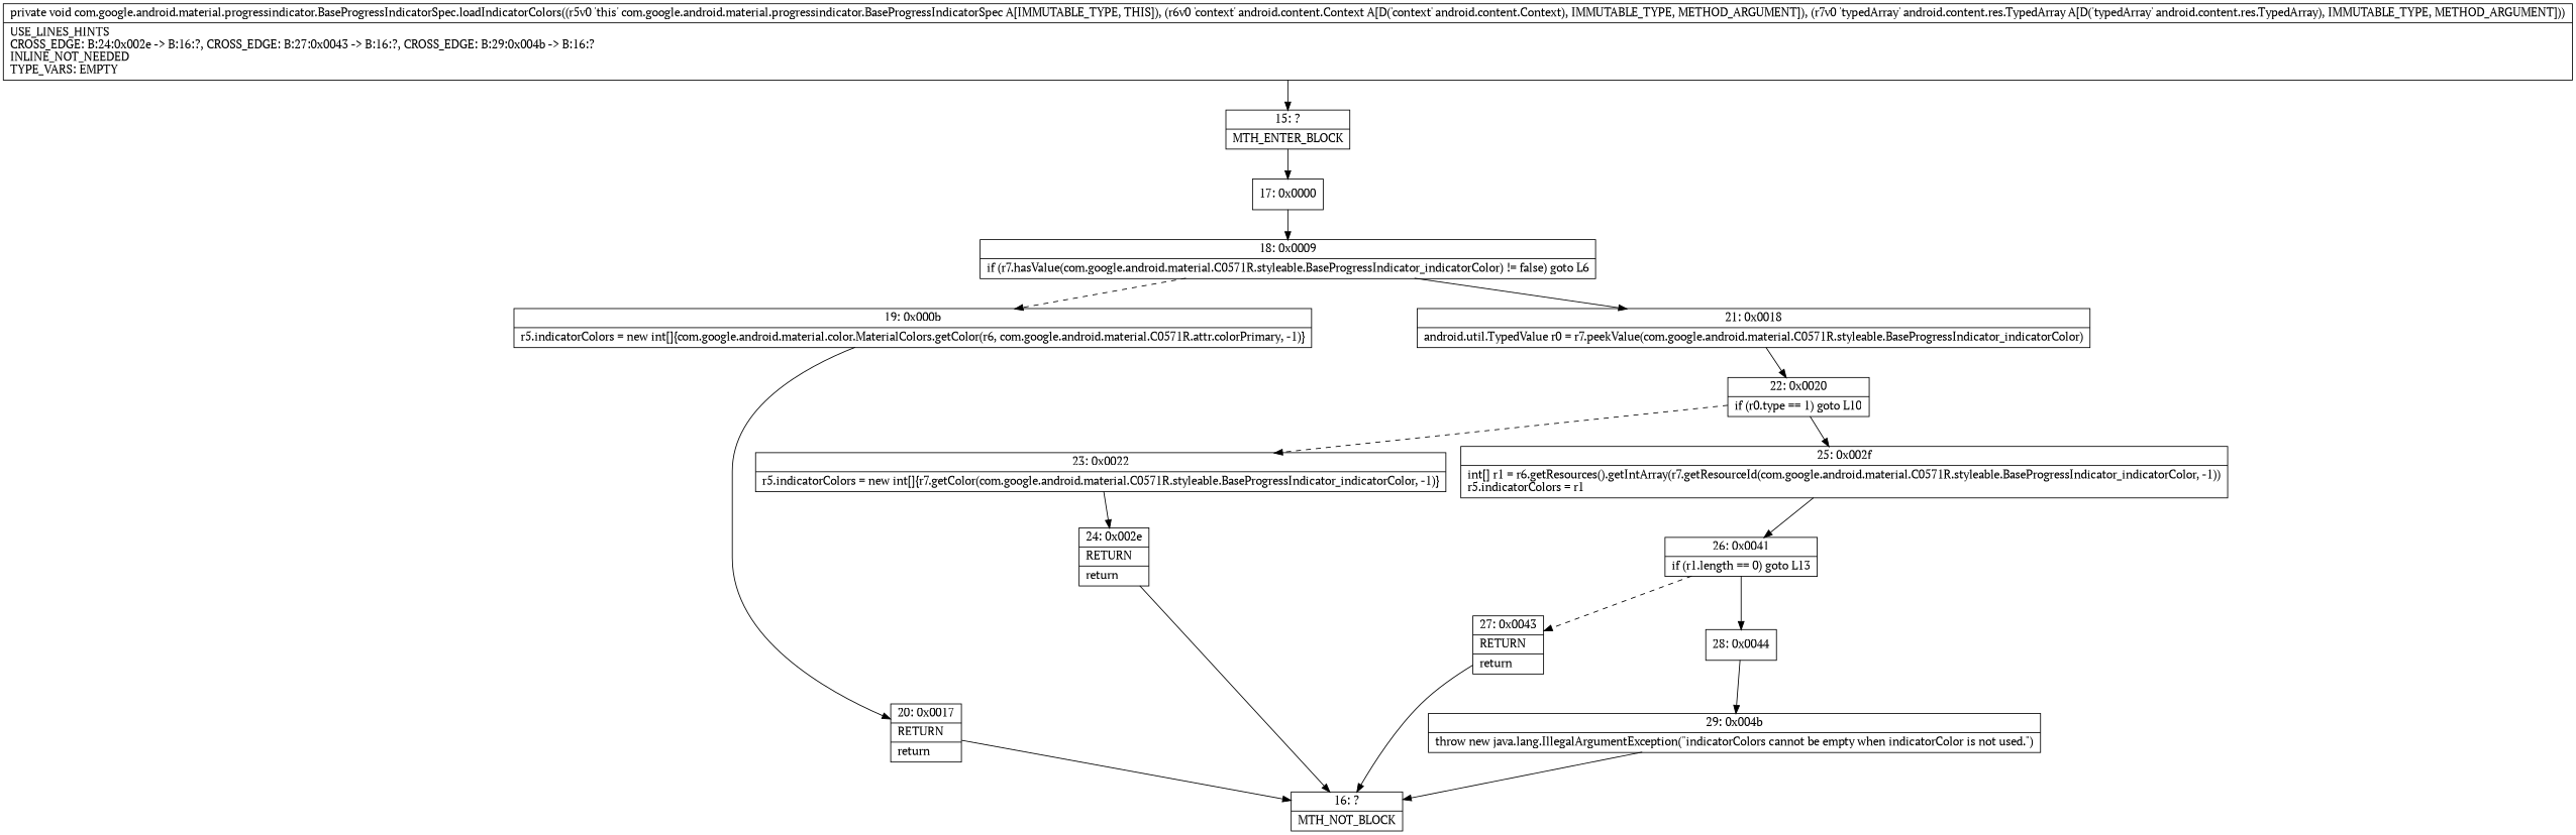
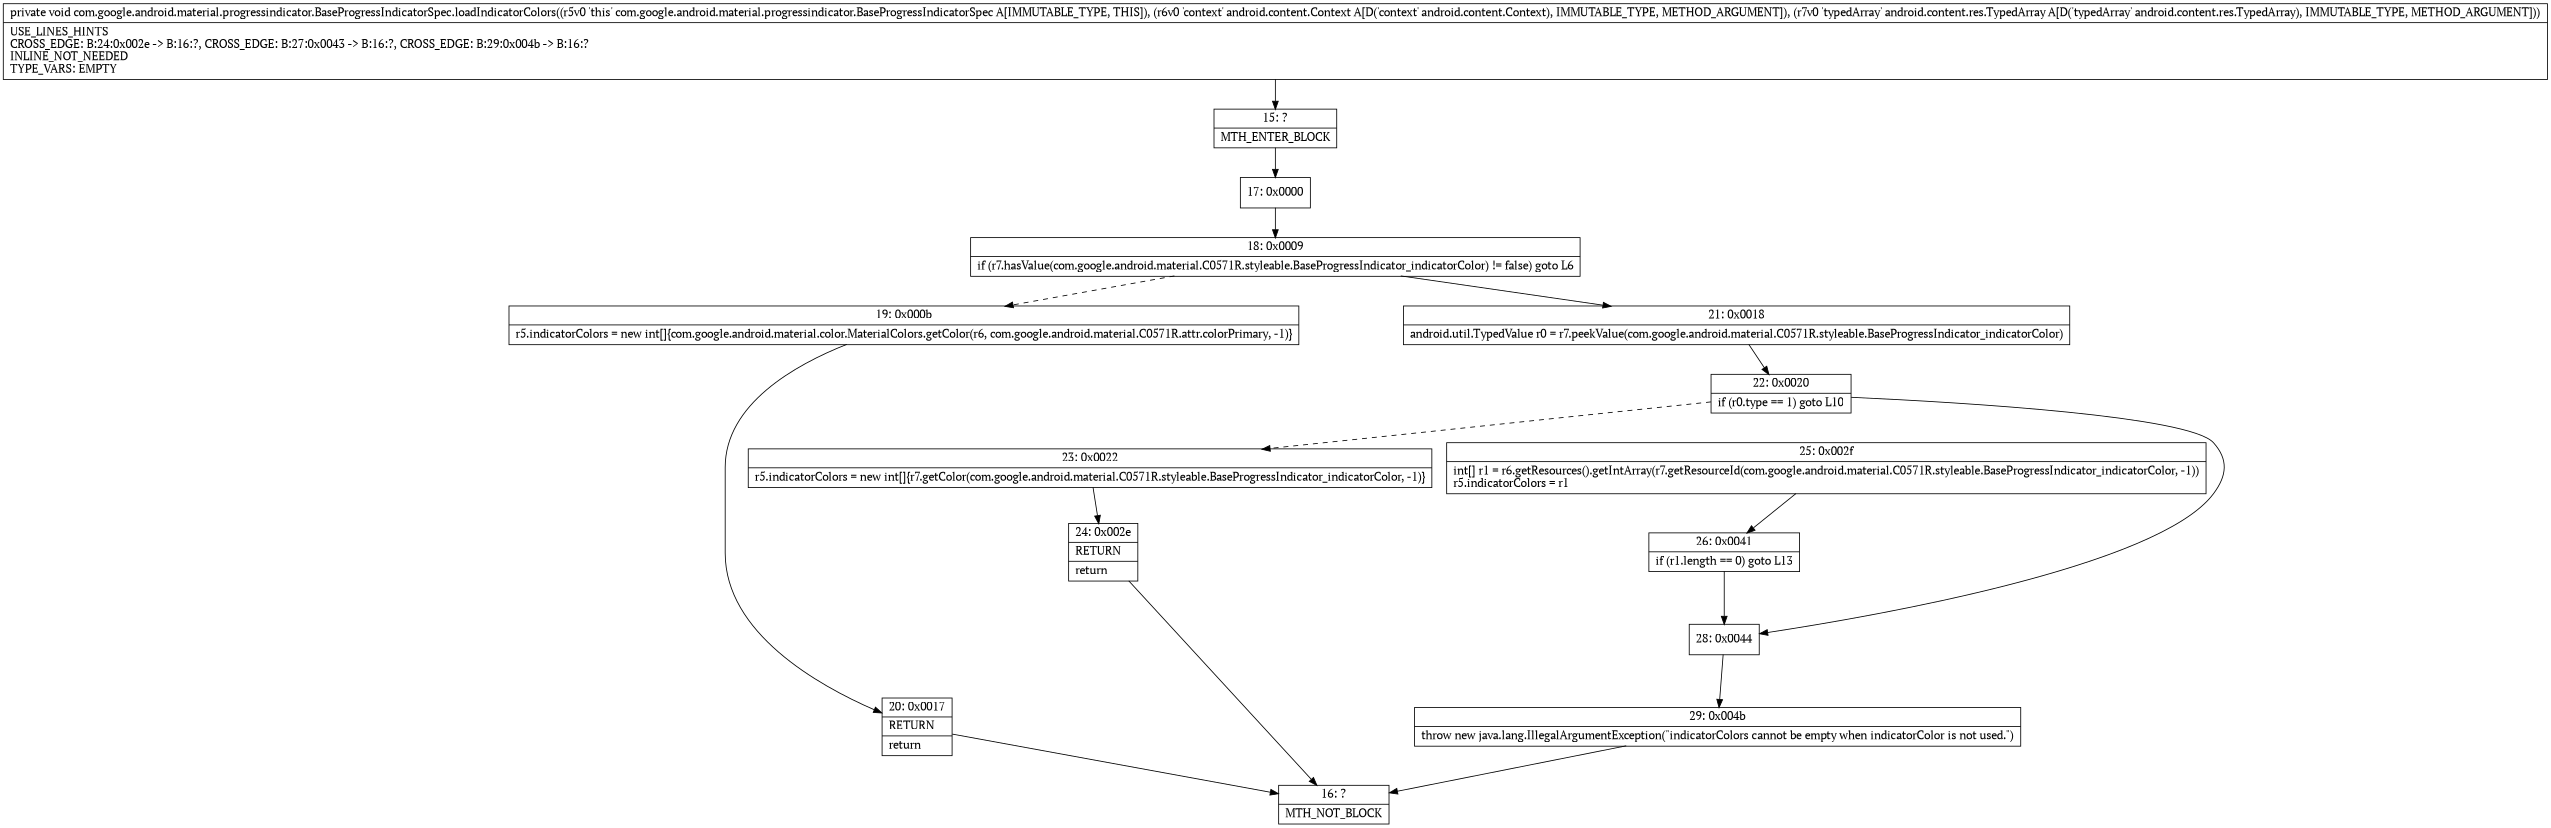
  digraph {
    fontname="PT Serif"
    node [fontname="PT Serif" shape=record]
    edge [fontname="PT Serif"]
    n1 [label="{15\:\ ?|MTH_ENTER_BLOCK\l}"]
    n2 [label="{17\:\ 0x0000}"]
    n3 [label="{18\:\ 0x0009|if (r7.hasValue(com.google.android.material.C0571R.styleable.BaseProgressIndicator_indicatorColor) != false) goto L6\l}"]
    n4 [label="{19\:\ 0x000b|r5.indicatorColors = new int[]\{com.google.android.material.color.MaterialColors.getColor(r6, com.google.android.material.C0571R.attr.colorPrimary, \-1)\}\l}"]
    n5 [label="{21\:\ 0x0018|android.util.TypedValue r0 = r7.peekValue(com.google.android.material.C0571R.styleable.BaseProgressIndicator_indicatorColor)\l}"]
    n6 [label="{20\:\ 0x0017|RETURN\l|return\l}"]
    n7 [label="{22\:\ 0x0020|if (r0.type == 1) goto L10\l}"]
    n8 [label="{16\:\ ?|MTH_NOT_BLOCK\l}"]
    n9 [label="{23\:\ 0x0022|r5.indicatorColors = new int[]\{r7.getColor(com.google.android.material.C0571R.styleable.BaseProgressIndicator_indicatorColor, \-1)\}\l}"]
    n10 [label="{25\:\ 0x002f|int[] r1 = r6.getResources().getIntArray(r7.getResourceId(com.google.android.material.C0571R.styleable.BaseProgressIndicator_indicatorColor, \-1))\lr5.indicatorColors = r1\l}"]
    n11 [label="{24\:\ 0x002e|RETURN\l|return\l}"]
    n12 [label="{26\:\ 0x0041|if (r1.length == 0) goto L13\l}"]
-   n13 [label="{27\:\ 0x0043|RETURN\l|return\l}"]
    n14 [label="{28\:\ 0x0044}"]
    n15 [label="{29\:\ 0x004b|throw new java.lang.IllegalArgumentException(\"indicatorColors cannot be empty when indicatorColor is not used.\")\l}"]
    n16 [label="{private void com.google.android.material.progressindicator.BaseProgressIndicatorSpec.loadIndicatorColors((r5v0 'this' com.google.android.material.progressindicator.BaseProgressIndicatorSpec A[IMMUTABLE_TYPE, THIS]), (r6v0 'context' android.content.Context A[D('context' android.content.Context), IMMUTABLE_TYPE, METHOD_ARGUMENT]), (r7v0 'typedArray' android.content.res.TypedArray A[D('typedArray' android.content.res.TypedArray), IMMUTABLE_TYPE, METHOD_ARGUMENT]))  | USE_LINES_HINTS\lCROSS_EDGE: B:24:0x002e \-\> B:16:?, CROSS_EDGE: B:27:0x0043 \-\> B:16:?, CROSS_EDGE: B:29:0x004b \-\> B:16:?\lINLINE_NOT_NEEDED\lTYPE_VARS: EMPTY\l}"]
    n1 -> n2
    n2 -> n3
    n3 -> n4 [style=dashed]
    n3 -> n5
    n4 -> n6
    n5 -> n7
    n6 -> n8
    n7 -> n9 [style=dashed]
-   n7 -> n10
+   n7 -> n14
    n9 -> n11
    n10 -> n12
    n11 -> n8
-   n12 -> n13 [style=dashed]
    n12 -> n14
-   n13 -> n8
    n14 -> n15
    n15 -> n8
    n16 -> n1
  }
